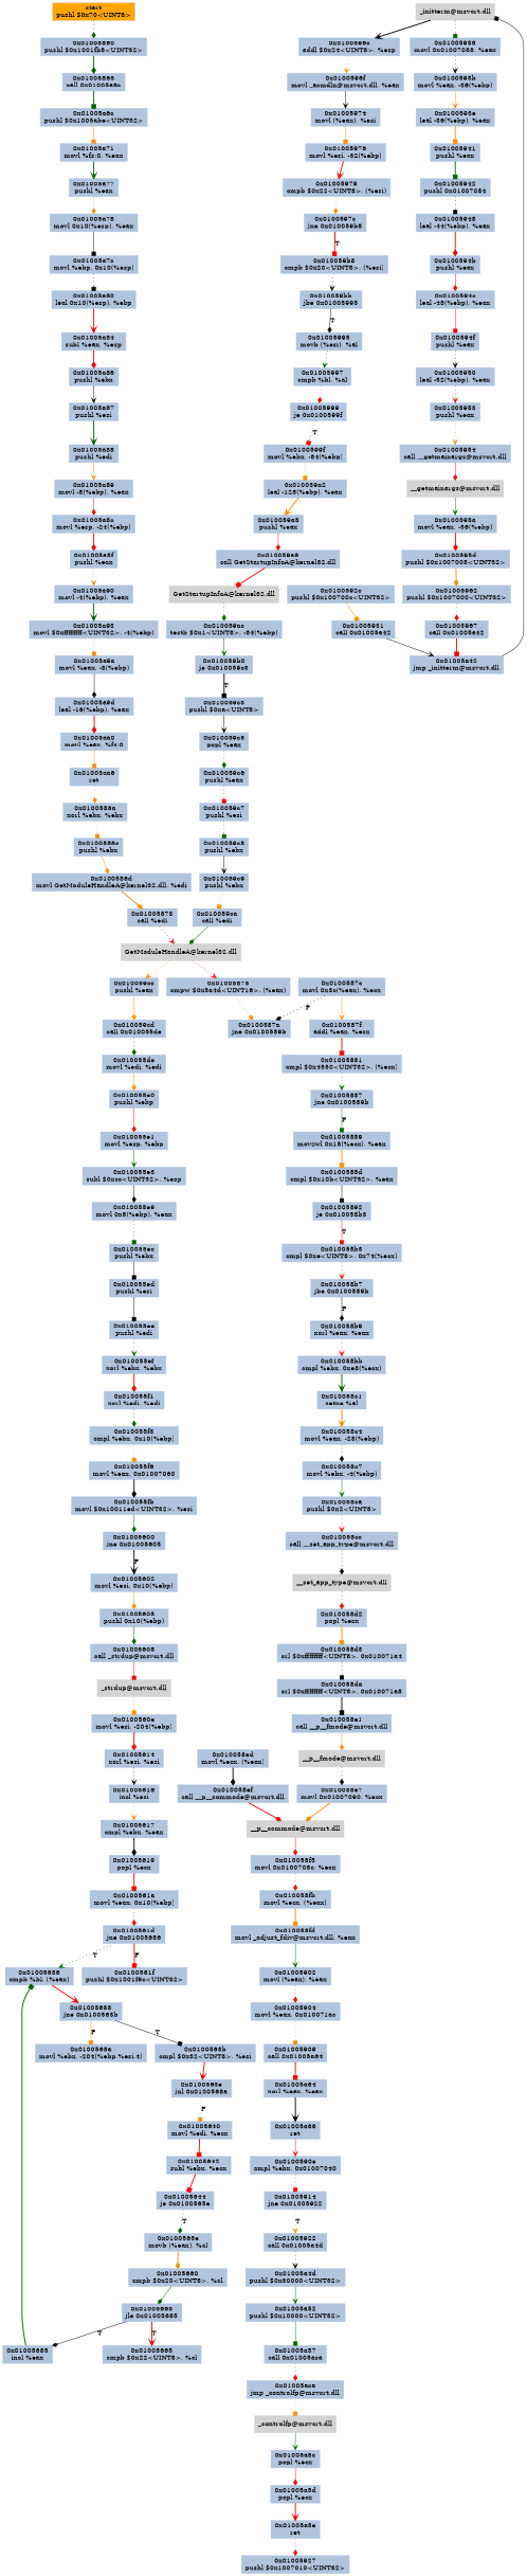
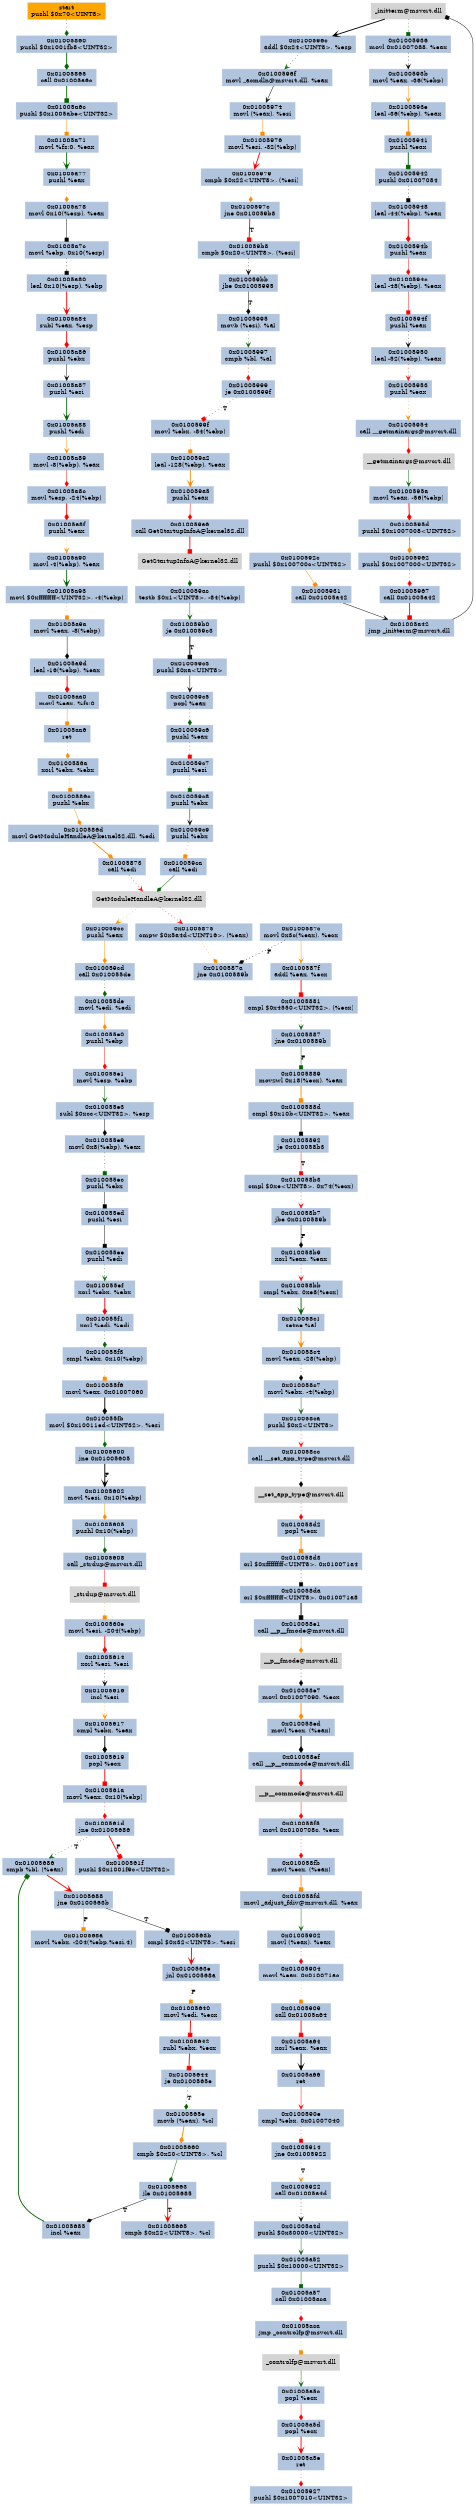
  digraph {
    node [color=lightsteelblue fillcolor=lightsteelblue shape=rectangle style=filled]
    edge [arrowhead=diamond color=red style=dotted]
    n1 [color=lightgrey fillcolor=orange label="start\npushl $0x70<UINT8>"]
    n2 [label="0x01005860\npushl $0x1001fb8<UINT32>"]
    n3 [label="0x01005865\ncall 0x01005a6c"]
    n4 [label="0x01005a6c\npushl $0x1005abe<UINT32>"]
    n5 [label="0x01005a71\nmovl %fs:0, %eax"]
    n6 [label="0x01005a77\npushl %eax"]
    n7 [label="0x01005a78\nmovl 0x10(%esp), %eax"]
    n8 [label="0x01005a7c\nmovl %ebp, 0x10(%esp)"]
    n9 [label="0x01005a80\nleal 0x10(%esp), %ebp"]
    n10 [label="0x01005a84\nsubl %eax, %esp"]
    n11 [label="0x01005a86\npushl %ebx"]
    n12 [label="0x01005a87\npushl %esi"]
    n13 [label="0x01005a88\npushl %edi"]
    n14 [label="0x01005a89\nmovl -8(%ebp), %eax"]
    n15 [label="0x01005a8c\nmovl %esp, -24(%ebp)"]
    n16 [label="0x01005a8f\npushl %eax"]
    n17 [label="0x01005a90\nmovl -4(%ebp), %eax"]
    n18 [label="0x01005a93\nmovl $0xffffffff<UINT32>, -4(%ebp)"]
    n19 [label="0x01005a9a\nmovl %eax, -8(%ebp)"]
    n20 [label="0x01005a9d\nleal -16(%ebp), %eax"]
    n21 [label="0x01005aa0\nmovl %eax, %fs:0"]
    n22 [label="0x01005aa6\nret"]
    n23 [label="0x0100586a\nxorl %ebx, %ebx"]
    n24 [label="0x0100586c\npushl %ebx"]
    n25 [label="0x0100586d\nmovl GetModuleHandleA@kernel32.dll, %edi"]
    n26 [label="0x01005873\ncall %edi"]
    n27 [color=lightgrey fillcolor=lightgrey label="GetModuleHandleA@kernel32.dll"]
    n28 [label="0x01005875\ncmpw $0x5a4d<UINT16>, (%eax)"]
    n29 [label="0x010059cc\npushl %eax"]
    n30 [label="0x0100587a\njne 0x0100589b"]
    n31 [label="0x010059cd\ncall 0x010055de"]
    n32 [label="0x0100587c\nmovl 0x3c(%eax), %ecx"]
    n33 [label="0x0100587f\naddl %eax, %ecx"]
    n34 [label="0x01005881\ncmpl $0x4550<UINT32>, (%ecx)"]
    n35 [label="0x01005887\njne 0x0100589b"]
    n36 [label="0x01005889\nmovzwl 0x18(%ecx), %eax"]
    n37 [label="0x0100588d\ncmpl $0x10b<UINT32>, %eax"]
    n38 [label="0x01005892\nje 0x010058b3"]
    n39 [label="0x010058b3\ncmpl $0xe<UINT8>, 0x74(%ecx)"]
    n40 [label="0x010058b7\njbe 0x0100589b"]
    n41 [label="0x010058b9\nxorl %eax, %eax"]
    n42 [label="0x010058bb\ncmpl %ebx, 0xe8(%ecx)"]
    n43 [label="0x010058c1\nsetne %al"]
    n44 [label="0x010058c4\nmovl %eax, -28(%ebp)"]
    n45 [label="0x010058c7\nmovl %ebx, -4(%ebp)"]
    n46 [label="0x010058ca\npushl $0x2<UINT8>"]
    n47 [label="0x010058cc\ncall __set_app_type@msvcrt.dll"]
    n48 [color=lightgrey fillcolor=lightgrey label="__set_app_type@msvcrt.dll"]
    n49 [label="0x010058d2\npopl %ecx"]
    n50 [label="0x010058d3\norl $0xffffffff<UINT8>, 0x010071a4"]
    n51 [label="0x010058da\norl $0xffffffff<UINT8>, 0x010071a8"]
    n52 [label="0x010058e1\ncall __p__fmode@msvcrt.dll"]
    n53 [color=lightgrey fillcolor=lightgrey label="__p__fmode@msvcrt.dll"]
    n54 [label="0x010058e7\nmovl 0x01007090, %ecx"]
    n55 [label="0x010058ed\nmovl %ecx, (%eax)"]
    n56 [label="0x010058ef\ncall __p__commode@msvcrt.dll"]
    n57 [color=lightgrey fillcolor=lightgrey label="__p__commode@msvcrt.dll"]
    n58 [label="0x010058f5\nmovl 0x0100708c, %ecx"]
    n59 [label="0x010058fb\nmovl %ecx, (%eax)"]
    n60 [label="0x010058fd\nmovl _adjust_fdiv@msvcrt.dll, %eax"]
    n61 [label="0x01005902\nmovl (%eax), %eax"]
    n62 [label="0x01005904\nmovl %eax, 0x010071ac"]
    n63 [label="0x01005909\ncall 0x01005a64"]
    n64 [label="0x01005a64\nxorl %eax, %eax"]
    n65 [label="0x01005a66\nret"]
    n66 [label="0x0100590e\ncmpl %ebx, 0x01007040"]
    n67 [label="0x01005914\njne 0x01005922"]
    n68 [label="0x01005922\ncall 0x01005a4d"]
    n69 [label="0x01005a4d\npushl $0x30000<UINT32>"]
    n70 [label="0x01005a52\npushl $0x10000<UINT32>"]
    n71 [label="0x01005a57\ncall 0x01005aca"]
    n72 [label="0x01005aca\njmp _controlfp@msvcrt.dll"]
    n73 [color=lightgrey fillcolor=lightgrey label="_controlfp@msvcrt.dll"]
    n74 [label="0x01005a5c\npopl %ecx"]
    n75 [label="0x01005a5d\npopl %ecx"]
    n76 [label="0x01005a5e\nret"]
    n77 [label="0x01005927\npushl $0x1007010<UINT32>"]
    n78 [label="0x0100592c\npushl $0x100700c<UINT32>"]
    n79 [label="0x01005931\ncall 0x01005a42"]
    n80 [label="0x01005a42\njmp _initterm@msvcrt.dll"]
    n81 [color=lightgrey fillcolor=lightgrey label="_initterm@msvcrt.dll"]
    n82 [label="0x01005936\nmovl 0x01007088, %eax"]
    n83 [label="0x0100596c\naddl $0x24<UINT8>, %esp"]
    n84 [label="0x0100593b\nmovl %eax, -36(%ebp)"]
    n85 [label="0x0100596f\nmovl _acmdln@msvcrt.dll, %eax"]
    n86 [label="0x0100593e\nleal -36(%ebp), %eax"]
    n87 [label="0x01005941\npushl %eax"]
    n88 [label="0x01005942\npushl 0x01007084"]
    n89 [label="0x01005948\nleal -44(%ebp), %eax"]
    n90 [label="0x0100594b\npushl %eax"]
    n91 [label="0x0100594c\nleal -48(%ebp), %eax"]
    n92 [label="0x0100594f\npushl %eax"]
    n93 [label="0x01005950\nleal -52(%ebp), %eax"]
    n94 [label="0x01005953\npushl %eax"]
    n95 [label="0x01005954\ncall __getmainargs@msvcrt.dll"]
    n96 [color=lightgrey fillcolor=lightgrey label="__getmainargs@msvcrt.dll"]
    n97 [label="0x0100595a\nmovl %eax, -56(%ebp)"]
    n98 [label="0x0100595d\npushl $0x1007008<UINT32>"]
    n99 [label="0x01005962\npushl $0x1007000<UINT32>"]
    n100 [label="0x01005967\ncall 0x01005a42"]
    n101 [label="0x01005974\nmovl (%eax), %esi"]
    n102 [label="0x01005976\nmovl %esi, -32(%ebp)"]
    n103 [label="0x01005979\ncmpb $0x22<UINT8>, (%esi)"]
    n104 [label="0x0100597c\njne 0x010059b8"]
    n105 [label="0x010059b8\ncmpb $0x20<UINT8>, (%esi)"]
    n106 [label="0x010059bb\njbe 0x01005995"]
    n107 [label="0x01005995\nmovb (%esi), %al"]
    n108 [label="0x01005997\ncmpb %bl, %al"]
    n109 [label="0x01005999\nje 0x0100599f"]
    n110 [label="0x0100599f\nmovl %ebx, -84(%ebp)"]
    n111 [label="0x010059a2\nleal -128(%ebp), %eax"]
    n112 [label="0x010059a5\npushl %eax"]
    n113 [label="0x010059a6\ncall GetStartupInfoA@kernel32.dll"]
    n114 [color=lightgrey fillcolor=lightgrey label="GetStartupInfoA@kernel32.dll"]
    n115 [label="0x010059ac\ntestb $0x1<UINT8>, -84(%ebp)"]
    n116 [label="0x010059b0\nje 0x010059c3"]
    n117 [label="0x010059c3\npushl $0xa<UINT8>"]
    n118 [label="0x010059c5\npopl %eax"]
    n119 [label="0x010059c6\npushl %eax"]
    n120 [label="0x010059c7\npushl %esi"]
    n121 [label="0x010059c8\npushl %ebx"]
    n122 [label="0x010059c9\npushl %ebx"]
    n123 [label="0x010059ca\ncall %edi"]
    n124 [label="0x010055de\nmovl %edi, %edi"]
    n125 [label="0x010055e0\npushl %ebp"]
    n126 [label="0x010055e1\nmovl %esp, %ebp"]
    n127 [label="0x010055e3\nsubl $0xcc<UINT32>, %esp"]
    n128 [label="0x010055e9\nmovl 0x8(%ebp), %eax"]
    n129 [label="0x010055ec\npushl %ebx"]
    n130 [label="0x010055ed\npushl %esi"]
    n131 [label="0x010055ee\npushl %edi"]
    n132 [label="0x010055ef\nxorl %ebx, %ebx"]
    n133 [label="0x010055f1\nxorl %edi, %edi"]
    n134 [label="0x010055f3\ncmpl %ebx, 0x10(%ebp)"]
    n135 [label="0x010055f6\nmovl %eax, 0x01007060"]
    n136 [label="0x010055fb\nmovl $0x10011ed<UINT32>, %esi"]
    n137 [label="0x01005600\njne 0x01005605"]
    n138 [label="0x01005602\nmovl %esi, 0x10(%ebp)"]
    n139 [label="0x01005605\npushl 0x10(%ebp)"]
    n140 [label="0x01005608\ncall _strdup@msvcrt.dll"]
    n141 [color=lightgrey fillcolor=lightgrey label="_strdup@msvcrt.dll"]
    n142 [label="0x0100560e\nmovl %esi, -204(%ebp)"]
    n143 [label="0x01005614\nxorl %esi, %esi"]
    n144 [label="0x01005616\nincl %esi"]
    n145 [label="0x01005617\ncmpl %ebx, %eax"]
    n146 [label="0x01005619\npopl %ecx"]
    n147 [label="0x0100561a\nmovl %eax, 0x10(%ebp)"]
    n148 [label="0x0100561d\njne 0x01005686"]
    n149 [label="0x0100561f\npushl $0x1001f9c<UINT32>"]
    n150 [label="0x01005686\ncmpb %bl, (%eax)"]
    n151 [label="0x01005688\njne 0x0100563b"]
    n152 [label="0x0100568a\nmovl %ebx, -204(%ebp,%esi,4)"]
    n153 [label="0x0100563b\ncmpl $0x32<UINT8>, %esi"]
    n154 [label="0x0100563e\njnl 0x0100568a"]
    n155 [label="0x01005640\nmovl %edi, %ecx"]
    n156 [label="0x01005642\nsubl %ebx, %ecx"]
    n157 [label="0x01005644\nje 0x0100565e"]
    n158 [label="0x0100565e\nmovb (%eax), %cl"]
    n159 [label="0x01005660\ncmpb $0x20<UINT8>, %cl"]
    n160 [label="0x01005663\njle 0x01005685"]
    n161 [label="0x01005665\ncmpb $0x22<UINT8>, %cl"]
    n162 [label="0x01005685\nincl %eax"]
    n1 -> n2 [color=darkgreen]
    n2 -> n3 [color=darkgreen style=bold]
    n3 -> n4 [arrowhead=box color=darkgreen style=bold]
    n4 -> n5 [arrowhead=box color=darkorange style=solid]
    n5 -> n6 [arrowhead=vee color=darkgreen style=bold]
    n6 -> n7 [color=darkorange]
    n7 -> n8 [arrowhead=box color=black style=solid]
    n8 -> n9 [arrowhead=box color=black]
    n9 -> n10 [arrowhead=vee style=bold]
    n10 -> n11 [style=bold]
    n11 -> n12 [arrowhead=vee color=black style=solid]
    n12 -> n13 [arrowhead=vee color=darkgreen style=bold]
    n13 -> n14 [arrowhead=vee color=darkorange style=solid]
    n14 -> n15 [style=solid]
    n15 -> n16 [style=bold]
    n16 -> n17 [arrowhead=vee color=darkorange]
    n17 -> n18 [arrowhead=vee color=darkgreen style=bold]
    n18 -> n19 [arrowhead=box color=darkorange]
    n19 -> n20 [color=black style=solid]
    n20 -> n21 [style=bold]
    n21 -> n22 [arrowhead=box color=darkorange style=solid]
    n22 -> n23 [color=darkorange]
    n23 -> n24 [arrowhead=box color=darkorange]
    n24 -> n25 [color=darkorange style=solid]
    n25 -> n26 [color=darkorange style=bold]
    n26 -> n27 [arrowhead=vee]
    n27 -> n28 [arrowhead=vee]
    n27 -> n29 [arrowhead=vee color=darkorange]
    n28 -> n30 [color=darkorange]
    n29 -> n31 [color=darkorange style=solid]
    n31 -> n124 [color=darkgreen]
    n32 -> n30 [color=black label=F]
    n32 -> n33 [arrowhead=vee color=darkorange style=solid]
    n33 -> n34 [arrowhead=box style=bold]
    n34 -> n35 [arrowhead=vee color=darkgreen]
    n35 -> n36 [arrowhead=box color=darkgreen label=F style=solid]
    n36 -> n37 [arrowhead=box color=darkorange style=bold]
    n37 -> n38 [arrowhead=box color=black style=solid]
    n38 -> n39 [arrowhead=box label=T style=solid]
    n39 -> n40 [arrowhead=vee]
    n40 -> n41 [color=black label=F style=solid]
    n41 -> n42 [arrowhead=vee]
    n42 -> n43 [arrowhead=vee color=darkgreen style=bold]
    n43 -> n44 [arrowhead=vee color=darkorange style=bold]
    n44 -> n45 [color=black]
    n45 -> n46 [arrowhead=vee color=darkgreen style=solid]
    n46 -> n47 [arrowhead=vee]
    n47 -> n48 [color=black]
    n48 -> n49
    n49 -> n50 [arrowhead=box color=darkorange style=bold]
    n50 -> n51 [arrowhead=box color=black]
    n51 -> n52 [arrowhead=box color=black style=bold]
    n52 -> n53 [color=darkorange style=solid]
    n53 -> n54 [color=black]
-   n54 -> n57 [color=darkorange style=bold]
+   n54 -> n55 [color=darkorange style=bold]
    n55 -> n56 [color=black style=bold]
    n56 -> n57 [style=bold]
    n57 -> n58 [style=solid]
    n58 -> n59
    n59 -> n60 [arrowhead=box color=darkorange style=bold]
    n60 -> n61 [arrowhead=vee color=darkgreen style=solid]
    n61 -> n62
    n62 -> n63 [arrowhead=box color=darkorange]
    n63 -> n64 [arrowhead=box style=bold]
    n64 -> n65 [arrowhead=vee color=black style=bold]
    n65 -> n66 [arrowhead=vee style=solid]
    n66 -> n67 [arrowhead=box]
    n67 -> n68 [arrowhead=vee color=darkorange label=T]
    n68 -> n69 [arrowhead=vee color=black]
    n69 -> n70 [arrowhead=vee color=darkgreen style=solid]
    n70 -> n71 [arrowhead=box color=darkgreen style=solid]
    n71 -> n72
    n72 -> n73 [arrowhead=box color=darkorange]
    n73 -> n74 [arrowhead=vee color=darkgreen style=solid]
    n74 -> n75 [style=solid]
    n75 -> n76 [arrowhead=vee style=bold]
    n76 -> n77
    n78 -> n79 [arrowhead=box color=darkorange style=solid]
    n79 -> n80 [arrowhead=vee color=black style=solid]
    n80 -> n81 [arrowhead=box color=black style=solid]
    n81 -> n82 [arrowhead=box color=darkgreen]
    n81 -> n83 [arrowhead=vee color=black style=bold]
    n82 -> n84 [arrowhead=vee color=black]
-   n83 -> n85 [arrowhead=vee color=darkorange]
+   n83 -> n85 [arrowhead=vee color=darkgreen]
    n84 -> n86 [arrowhead=vee color=darkorange style=solid]
    n85 -> n101 [arrowhead=vee color=black style=solid]
    n86 -> n87 [arrowhead=box color=darkorange style=bold]
    n87 -> n88 [arrowhead=box color=darkgreen style=bold]
    n88 -> n89 [arrowhead=box color=black]
    n89 -> n90 [style=bold]
    n90 -> n91 [style=solid]
    n91 -> n92 [arrowhead=box style=solid]
    n92 -> n93 [arrowhead=vee color=black]
    n93 -> n94 [arrowhead=vee]
    n94 -> n95 [arrowhead=vee color=darkorange]
    n95 -> n96 [style=solid]
    n96 -> n97 [arrowhead=vee color=darkgreen style=solid]
    n97 -> n98 [style=bold]
    n98 -> n99 [color=darkorange style=bold]
    n99 -> n100
    n100 -> n80 [arrowhead=box style=bold]
    n101 -> n102 [arrowhead=box color=darkorange style=solid]
    n102 -> n103 [arrowhead=vee style=bold]
    n103 -> n104 [color=darkorange]
    n104 -> n105 [arrowhead=box label=T style=bold]
    n105 -> n106 [arrowhead=vee color=black]
    n106 -> n107 [color=black label=T style=solid]
    n107 -> n108 [arrowhead=vee color=darkgreen]
    n108 -> n109
    n109 -> n110 [arrowhead=box label=T]
    n110 -> n111 [arrowhead=box color=darkorange]
    n111 -> n112 [arrowhead=vee color=darkorange style=bold]
    n112 -> n113 [style=solid]
    n113 -> n114 [arrowhead=box style=bold]
    n114 -> n115 [color=darkgreen]
    n115 -> n116 [arrowhead=vee color=darkgreen style=solid]
    n116 -> n117 [arrowhead=box color=black label=T style=bold]
    n117 -> n118 [arrowhead=vee color=black style=solid]
    n118 -> n119 [color=darkgreen]
    n119 -> n120 [arrowhead=box]
    n120 -> n121 [arrowhead=box color=darkgreen]
    n121 -> n122 [arrowhead=vee color=black style=solid]
    n122 -> n123 [arrowhead=box color=darkorange]
    n123 -> n27 [color=darkgreen style=solid]
    n124 -> n125 [color=darkorange style=solid]
    n125 -> n126 [style=solid]
    n126 -> n127 [arrowhead=vee color=darkgreen style=solid]
    n127 -> n128 [color=black style=solid]
    n128 -> n129 [arrowhead=box color=darkgreen]
    n129 -> n130 [arrowhead=box color=black style=solid]
    n130 -> n131 [arrowhead=box color=black style=solid]
    n131 -> n132 [arrowhead=vee color=darkgreen]
    n132 -> n133 [style=bold]
    n133 -> n134 [color=darkgreen]
    n134 -> n135 [arrowhead=box color=darkorange]
    n135 -> n136 [color=black style=bold]
    n136 -> n137 [color=darkgreen style=solid]
    n137 -> n138 [arrowhead=vee color=black label=F style=bold]
    n138 -> n139 [color=darkorange style=solid]
    n139 -> n140 [color=darkgreen style=solid]
    n140 -> n141 [arrowhead=box style=solid]
    n141 -> n142 [arrowhead=box color=darkorange]
    n142 -> n143 [style=bold]
    n143 -> n144 [arrowhead=vee color=black]
    n144 -> n145 [arrowhead=vee color=darkorange]
    n145 -> n146 [color=black style=bold]
    n146 -> n147 [arrowhead=box style=bold]
    n147 -> n148
    n148 -> n149 [arrowhead=box label=F style=bold]
    n148 -> n150 [arrowhead=vee color=darkgreen label=T]
    n150 -> n151 [arrowhead=vee style=bold]
    n151 -> n152 [arrowhead=box color=darkorange label=F style=solid]
    n151 -> n153 [arrowhead=box color=black label=T style=solid]
    n153 -> n154 [arrowhead=vee style=bold]
    n154 -> n155 [arrowhead=box color=darkorange label=F]
    n155 -> n156 [arrowhead=box style=bold]
    n156 -> n157 [arrowhead=box style=bold]
    n157 -> n158 [color=darkgreen label=T]
    n158 -> n159 [color=darkorange style=bold]
    n159 -> n160 [color=darkgreen style=solid]
    n160 -> n161 [arrowhead=vee label=T style=bold]
    n160 -> n162 [color=black label=T style=solid]
    n162 -> n150 [arrowhead=box color=darkgreen style=bold]
  }
